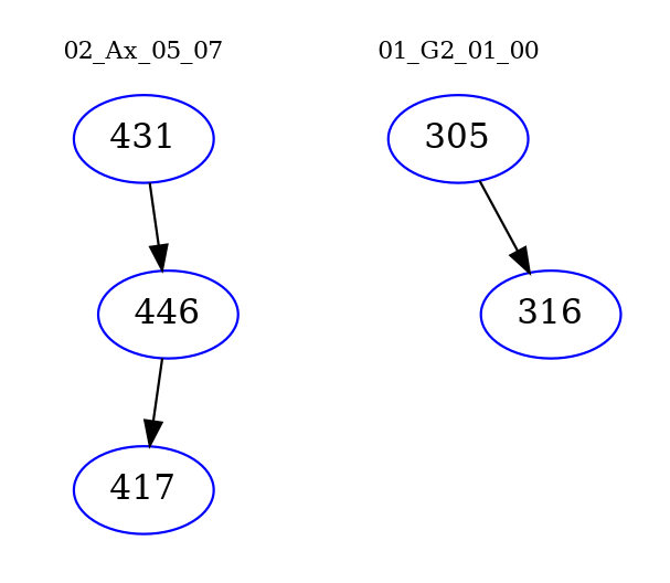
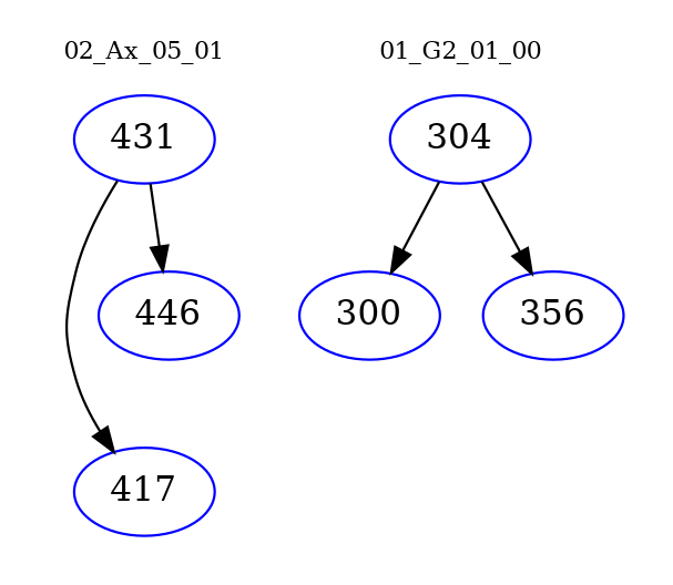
  digraph {
    node [color=blue]
    edge [color=black]
    n1 [label=431]
    n2 [label=417]
    n3 [label=446]
-   n4 [label=305]
-   n6 [label=316]
+   n4 [label=304]
+   n5 [label=300]
+   n6 [label=356]
    subgraph cluster_1 {
      color=white
      fontsize=10
-     label="02_Ax_05_07"
+     label="02_Ax_05_01"
      n1
      n2
      n3
    }
    subgraph cluster_2 {
      color=white
      fontsize=10
      label="01_G2_01_00"
      n4
+     n5
      n6
    }
-   n3 -> n2
+   n1 -> n2
    n1 -> n3
+   n4 -> n5
    n4 -> n6
  }
